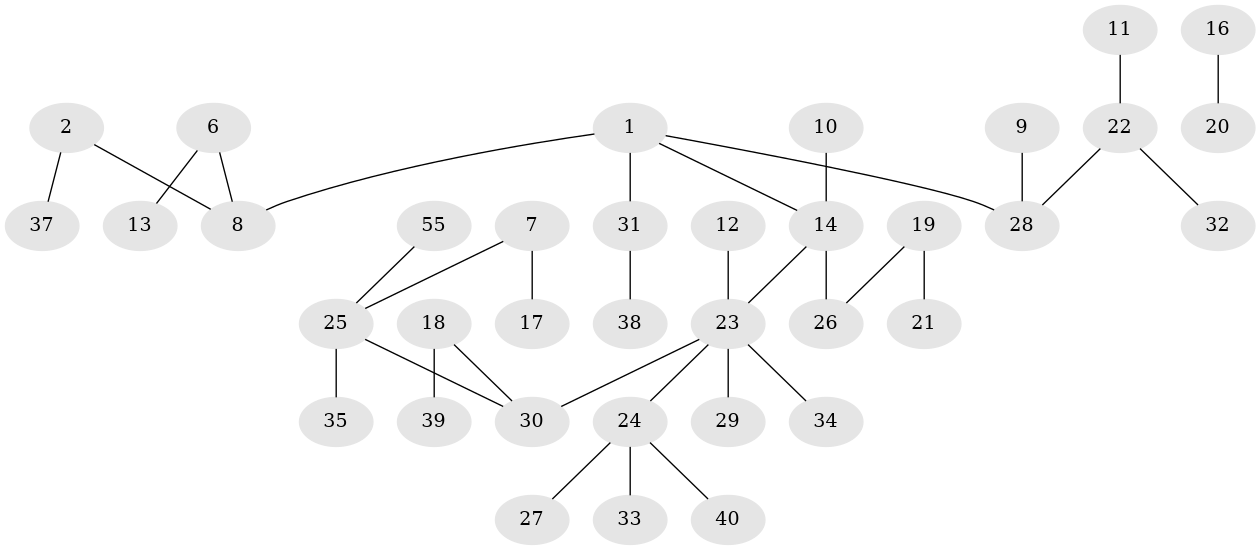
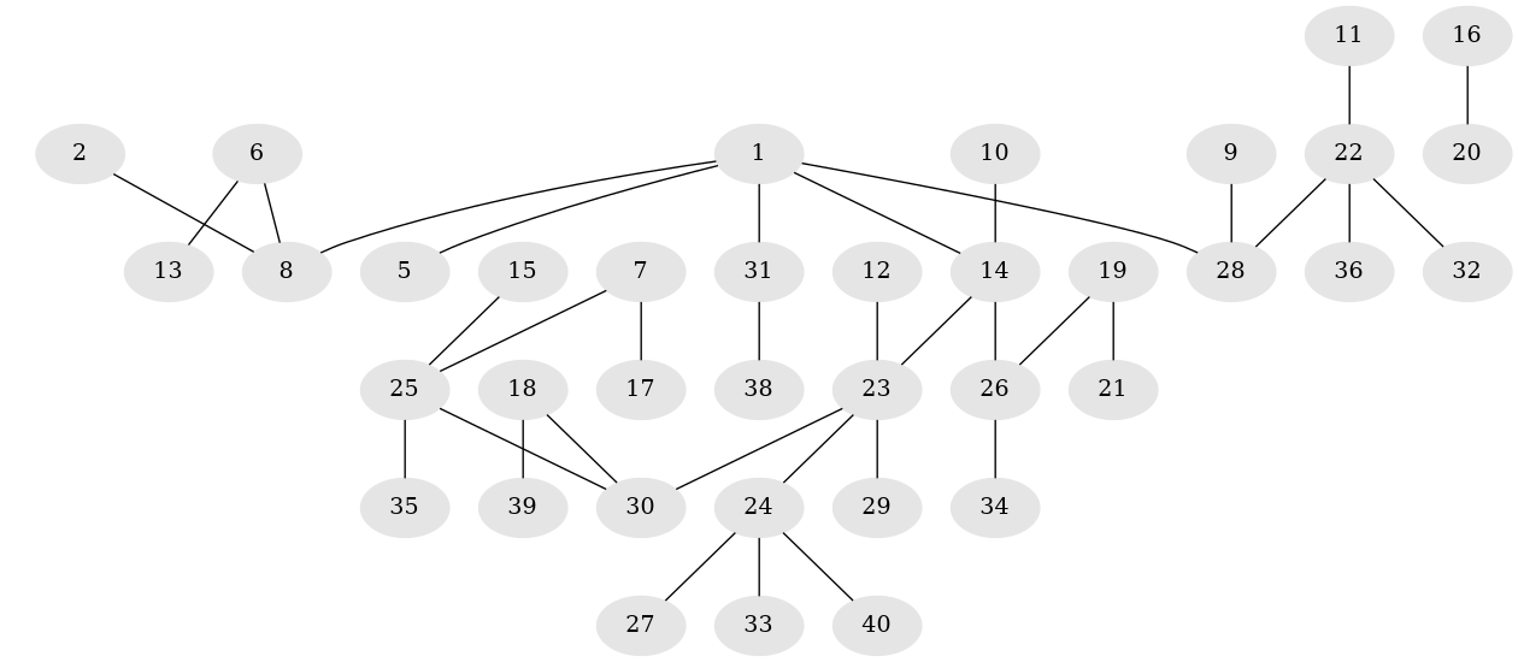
  graph {
    node [color=gray90 style=filled]
    edge [weight=1.0]
    1
+   5
    8
    14
    28
    31
    23
    26
    38
    2
-   37
    6
    13
    7
    17
    25
    30
    35
    9
    10
    11
    22
    32
+   36
    12
    24
    29
    34
-   15 [label=55]
+   15
    16
    20
    18
    39
    19
    21
    27
    33
    40
+   1 -- 5
    1 -- 8
    1 -- 14
    1 -- 28
    1 -- 31
    14 -- 23
    14 -- 26
    31 -- 38
    23 -- 30
    23 -- 24
    23 -- 29
-   23 -- 34
+   26 -- 34
    2 -- 8
-   2 -- 37
    6 -- 8
    6 -- 13
    7 -- 17
    7 -- 25
    25 -- 30
    25 -- 35
    9 -- 28
    10 -- 14
    11 -- 22
    22 -- 28
    22 -- 32
+   22 -- 36
    12 -- 23
    24 -- 27
    24 -- 33
    24 -- 40
    15 -- 25
    16 -- 20
    18 -- 30
    18 -- 39
    19 -- 26
    19 -- 21
  }
